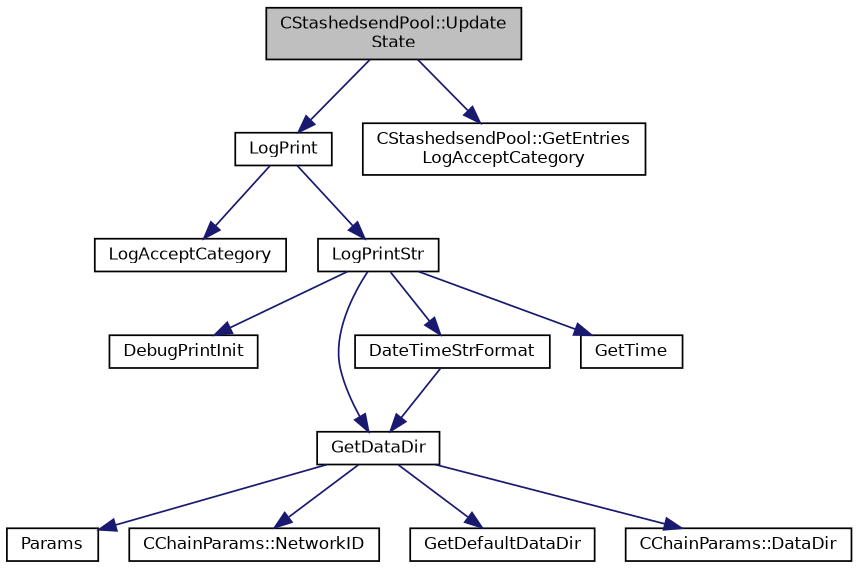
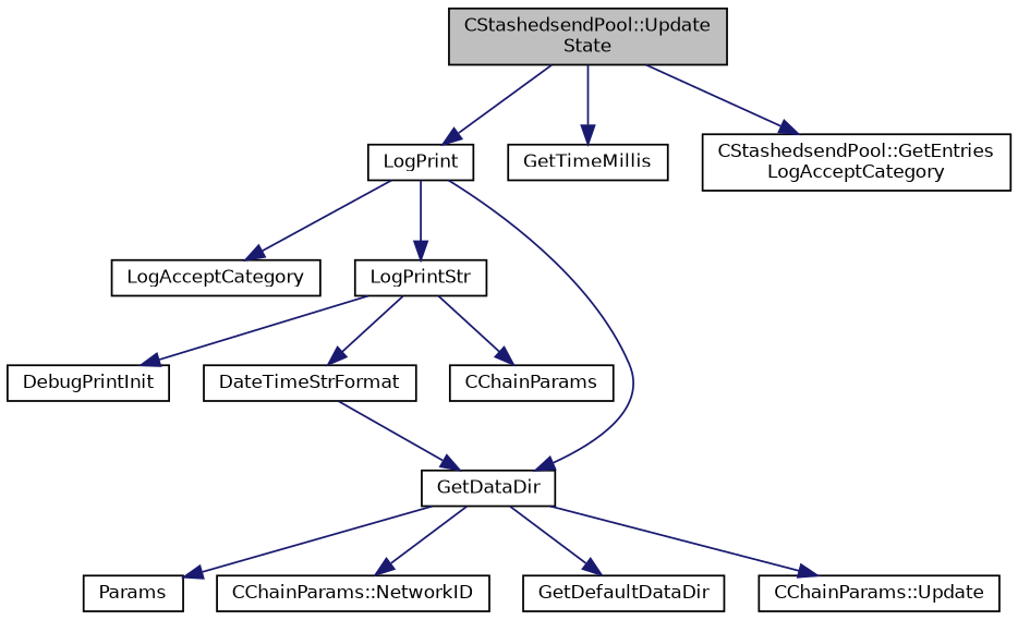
  digraph {
    rankdir=TB
    node [color=black fillcolor=white fontname=Helvetica fontsize=10 shape=record style=filled]
    edge [color=midnightblue fontname=Helvetica fontsize=10 labelfontname=Helvetica labelfontsize=10 style=solid]
    n1 [fillcolor=grey75 fontcolor=black height=0.2 label="CStashedsendPool::Update\lState" width=0.4]
    n2 [height=0.2 label=LogPrint width=0.4]
+   n3 [height=0.2 label=GetTimeMillis width=0.4]
    n4 [height=0.2 label="CStashedsendPool::GetEntries\lLogAcceptCategory" width=0.4]
    n5 [height=0.2 label=LogAcceptCategory width=0.4]
    n6 [height=0.2 label=LogPrintStr width=0.4]
    n7 [height=0.2 label=DebugPrintInit width=0.4]
    n8 [height=0.2 label=GetDataDir width=0.4]
    n9 [height=0.2 label=DateTimeStrFormat width=0.4]
-   n10 [height=0.2 label=GetTime width=0.4]
+   n10 [height=0.2 label=CChainParams width=0.4]
    n11 [height=0.2 label=Params width=0.4]
    n12 [height=0.2 label="CChainParams::NetworkID" width=0.4]
    n13 [height=0.2 label=GetDefaultDataDir width=0.4]
-   n14 [height=0.2 label="CChainParams::DataDir" width=0.4]
+   n14 [height=0.2 label="CChainParams::Update" width=0.4]
    n1 -> n2
+   n1 -> n3
    n1 -> n4
    n2 -> n5
    n2 -> n6
    n6 -> n7
-   n6 -> n8
+   n2 -> n8
    n6 -> n9
    n6 -> n10
    n8 -> n11
    n8 -> n12
    n8 -> n13
    n8 -> n14
    n9 -> n8
  }
